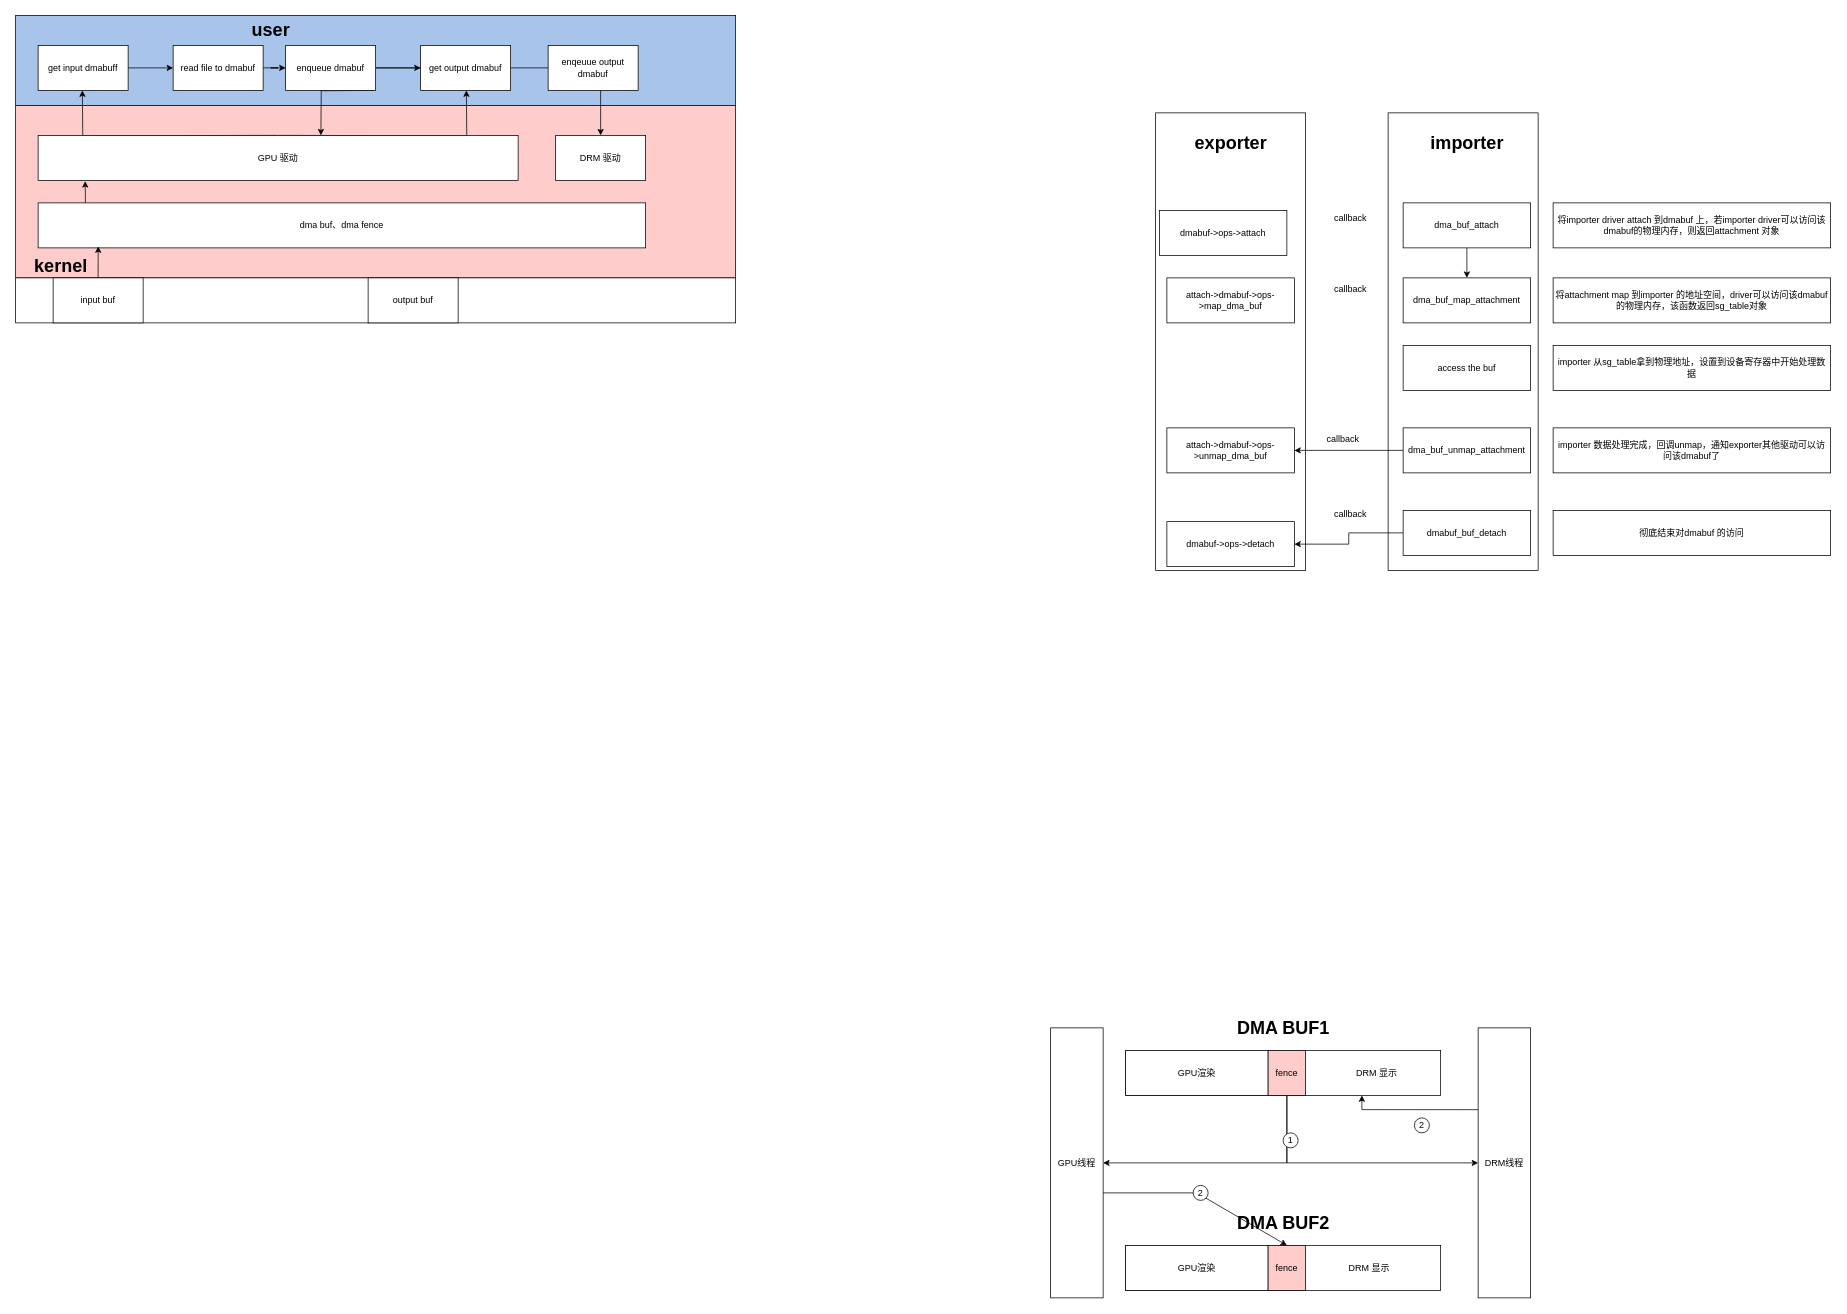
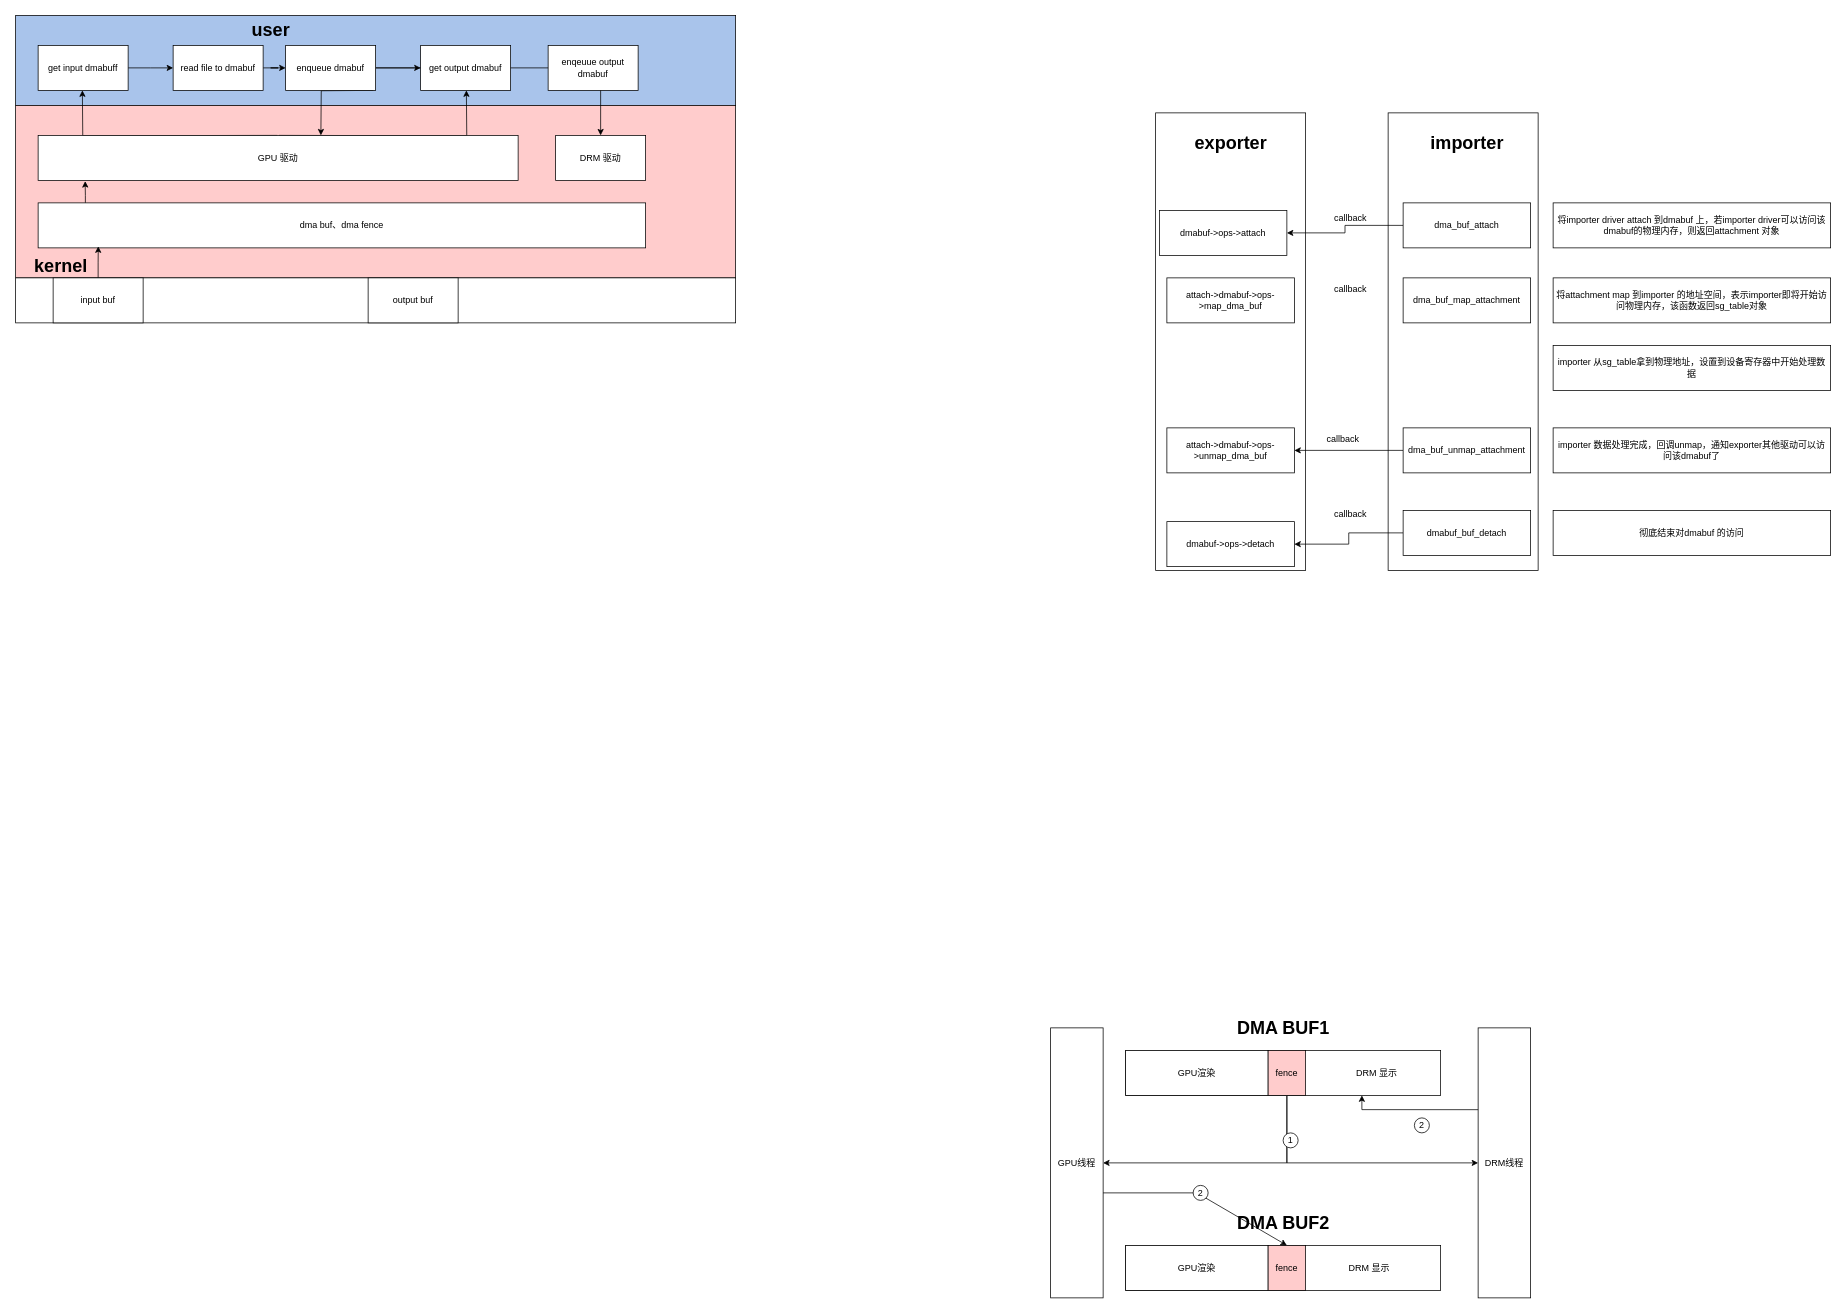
  <mxCell id="0" />
  <mxCell id="1" parent="0" />
  <mxCell id="2" value="" style="rounded=0;whiteSpace=wrap;html=1;" parent="1" vertex="1"><mxGeometry x="1850" y="150" width="200" height="610" as="geometry" /></mxCell>
  <mxCell id="3" value="" style="rounded=0;whiteSpace=wrap;html=1;fillColor=#A9C4EB;" parent="1" vertex="1"><mxGeometry x="20" y="20" width="960" height="120" as="geometry" /></mxCell>
  <mxCell id="4" value="" style="rounded=0;whiteSpace=wrap;html=1;fillColor=#FFCCCC;" parent="1" vertex="1"><mxGeometry x="20" y="140" width="960" height="230" as="geometry" /></mxCell>
  <mxCell id="5" style="edgeStyle=orthogonalEdgeStyle;rounded=0;orthogonalLoop=1;jettySize=auto;html=1;entryX=0.5;entryY=1;entryDx=0;entryDy=0;" edge="1" parent="1"><mxGeometry relative="1" as="geometry"><mxPoint x="369" y="180" as="sourcePoint" /><mxPoint x="109" y="120" as="targetPoint" /></mxGeometry></mxCell>
  <mxCell id="6" style="edgeStyle=orthogonalEdgeStyle;rounded=0;orthogonalLoop=1;jettySize=auto;html=1;" edge="1" parent="1"><mxGeometry relative="1" as="geometry"><mxPoint x="371" y="180" as="sourcePoint" /><mxPoint x="621" y="120" as="targetPoint" /></mxGeometry></mxCell>
  <mxCell id="7" value="GPU 驱动" style="rounded=0;whiteSpace=wrap;html=1;" parent="1" vertex="1"><mxGeometry x="50" y="180" width="640" height="60" as="geometry" /></mxCell>
  <mxCell id="8" style="edgeStyle=orthogonalEdgeStyle;rounded=0;orthogonalLoop=1;jettySize=auto;html=1;" parent="1" source="9" edge="1"><mxGeometry relative="1" as="geometry"><mxPoint x="230" y="90" as="targetPoint" /></mxGeometry></mxCell>
  <mxCell id="9" value="get input dmabuff" style="rounded=0;whiteSpace=wrap;html=1;" parent="1" vertex="1"><mxGeometry x="50" y="60" width="120" height="60" as="geometry" /></mxCell>
  <mxCell id="10" value="" style="rounded=0;whiteSpace=wrap;html=1;" parent="1" vertex="1"><mxGeometry x="1540" y="150" width="200" height="610" as="geometry" /></mxCell>
- <mxCell id="11" style="edgeStyle=orthogonalEdgeStyle;rounded=0;orthogonalLoop=1;jettySize=auto;html=1;" parent="1" source="12" target="13" edge="1"><mxGeometry relative="1" as="geometry" /></mxCell>
+ <mxCell id="11" style="edgeStyle=orthogonalEdgeStyle;rounded=0;orthogonalLoop=1;jettySize=auto;html=1;entryX=1;entryY=0.5;entryDx=0;entryDy=0;" parent="1" source="12" target="19" edge="1"><mxGeometry relative="1" as="geometry" /></mxCell>
  <mxCell id="12" value="dma_buf_attach" style="rounded=0;whiteSpace=wrap;html=1;" parent="1" vertex="1"><mxGeometry x="1870" y="270" width="170" height="60" as="geometry" /></mxCell>
  <mxCell id="13" value="dma_buf_map_attachment" style="rounded=0;whiteSpace=wrap;html=1;" parent="1" vertex="1"><mxGeometry x="1870" y="370" width="170" height="60" as="geometry" /></mxCell>
- <mxCell id="14" value="access the buf" style="rounded=0;whiteSpace=wrap;html=1;" parent="1" vertex="1"><mxGeometry x="1870" y="460" width="170" height="60" as="geometry" /></mxCell>
  <mxCell id="15" style="edgeStyle=orthogonalEdgeStyle;rounded=0;orthogonalLoop=1;jettySize=auto;html=1;entryX=1;entryY=0.5;entryDx=0;entryDy=0;" parent="1" source="16" target="21" edge="1"><mxGeometry relative="1" as="geometry" /></mxCell>
  <mxCell id="16" value="dma_buf_unmap_attachment" style="rounded=0;whiteSpace=wrap;html=1;" parent="1" vertex="1"><mxGeometry x="1870" y="570" width="170" height="60" as="geometry" /></mxCell>
  <mxCell id="17" style="edgeStyle=orthogonalEdgeStyle;rounded=0;orthogonalLoop=1;jettySize=auto;html=1;entryX=1;entryY=0.5;entryDx=0;entryDy=0;" parent="1" source="18" target="22" edge="1"><mxGeometry relative="1" as="geometry" /></mxCell>
  <mxCell id="18" value="dmabuf_buf_detach" style="rounded=0;whiteSpace=wrap;html=1;" parent="1" vertex="1"><mxGeometry x="1870" y="680" width="170" height="60" as="geometry" /></mxCell>
  <mxCell id="19" value="dmabuf-&amp;gt;ops-&amp;gt;attach" style="rounded=0;whiteSpace=wrap;html=1;" parent="1" vertex="1"><mxGeometry x="1545" y="280" width="170" height="60" as="geometry" /></mxCell>
  <mxCell id="20" value="attach-&amp;gt;dmabuf-&amp;gt;ops-&amp;gt;map_dma_buf" style="rounded=0;whiteSpace=wrap;html=1;" parent="1" vertex="1"><mxGeometry x="1555" y="370" width="170" height="60" as="geometry" /></mxCell>
  <mxCell id="21" value="attach-&amp;gt;dmabuf-&amp;gt;ops-&amp;gt;unmap_dma_buf" style="rounded=0;whiteSpace=wrap;html=1;" parent="1" vertex="1"><mxGeometry x="1555" y="570" width="170" height="60" as="geometry" /></mxCell>
  <mxCell id="22" value="dmabuf-&amp;gt;ops-&amp;gt;detach" style="rounded=0;whiteSpace=wrap;html=1;" parent="1" vertex="1"><mxGeometry x="1555" y="695" width="170" height="60" as="geometry" /></mxCell>
  <mxCell id="23" value="exporter" style="text;strokeColor=none;fillColor=none;html=1;fontSize=24;fontStyle=1;verticalAlign=middle;align=center;" parent="1" vertex="1"><mxGeometry x="1590" y="170" width="100" height="40" as="geometry" /></mxCell>
  <mxCell id="24" value="importer" style="text;strokeColor=none;fillColor=none;html=1;fontSize=24;fontStyle=1;verticalAlign=middle;align=center;" parent="1" vertex="1"><mxGeometry x="1905" y="170" width="100" height="40" as="geometry" /></mxCell>
  <mxCell id="25" value="将importer driver attach 到dmabuf 上，若importer driver可以访问该dmabuf的物理内存，则返回attachment 对象" style="rounded=0;whiteSpace=wrap;html=1;" parent="1" vertex="1"><mxGeometry x="2070" y="270" width="370" height="60" as="geometry" /></mxCell>
- <mxCell id="26" value="将attachment map 到importer 的地址空间，driver可以访问该dmabuf的物理内存，该函数返回sg_table对象" style="rounded=0;whiteSpace=wrap;html=1;" parent="1" vertex="1"><mxGeometry x="2070" y="370" width="370" height="60" as="geometry" /></mxCell>
+ <mxCell id="26" value="将attachment map 到importer 的地址空间，表示importer即将开始访问物理内存，该函数返回sg_table对象" style="rounded=0;whiteSpace=wrap;html=1;" parent="1" vertex="1"><mxGeometry x="2070" y="370" width="370" height="60" as="geometry" /></mxCell>
  <mxCell id="27" value="importer 从sg_table拿到物理地址，设置到设备寄存器中开始处理数据" style="rounded=0;whiteSpace=wrap;html=1;" parent="1" vertex="1"><mxGeometry x="2070" y="460" width="370" height="60" as="geometry" /></mxCell>
  <mxCell id="28" value="importer 数据处理完成，回调unmap，通知exporter其他驱动可以访问该dmabuf了" style="rounded=0;whiteSpace=wrap;html=1;" parent="1" vertex="1"><mxGeometry x="2070" y="570" width="370" height="60" as="geometry" /></mxCell>
  <mxCell id="29" value="彻底结束对dmabuf 的访问" style="rounded=0;whiteSpace=wrap;html=1;" parent="1" vertex="1"><mxGeometry x="2070" y="680" width="370" height="60" as="geometry" /></mxCell>
  <mxCell id="30" value="callback" style="text;html=1;strokeColor=none;fillColor=none;align=center;verticalAlign=middle;whiteSpace=wrap;rounded=0;" parent="1" vertex="1"><mxGeometry x="1770" y="275" width="60" height="30" as="geometry" /></mxCell>
  <mxCell id="31" value="callback" style="text;html=1;strokeColor=none;fillColor=none;align=center;verticalAlign=middle;whiteSpace=wrap;rounded=0;" parent="1" vertex="1"><mxGeometry x="1770" y="370" width="60" height="30" as="geometry" /></mxCell>
  <mxCell id="32" value="callback" style="text;html=1;strokeColor=none;fillColor=none;align=center;verticalAlign=middle;whiteSpace=wrap;rounded=0;" parent="1" vertex="1"><mxGeometry x="1760" y="570" width="60" height="30" as="geometry" /></mxCell>
  <mxCell id="33" value="callback" style="text;html=1;strokeColor=none;fillColor=none;align=center;verticalAlign=middle;whiteSpace=wrap;rounded=0;" parent="1" vertex="1"><mxGeometry x="1770" y="670" width="60" height="30" as="geometry" /></mxCell>
  <mxCell id="34" value="" style="rounded=0;whiteSpace=wrap;html=1;" parent="1" vertex="1"><mxGeometry x="1500" y="1400" width="420" height="60" as="geometry" /></mxCell>
  <mxCell id="35" value="" style="rounded=0;whiteSpace=wrap;html=1;" parent="1" vertex="1"><mxGeometry x="1500" y="1400" width="190" height="60" as="geometry" /></mxCell>
  <mxCell id="36" style="edgeStyle=orthogonalEdgeStyle;rounded=0;orthogonalLoop=1;jettySize=auto;html=1;entryX=1;entryY=0.5;entryDx=0;entryDy=0;" parent="1" source="38" target="48" edge="1"><mxGeometry relative="1" as="geometry"><Array as="points"><mxPoint x="1715" y="1550" /></Array></mxGeometry></mxCell>
  <mxCell id="37" style="edgeStyle=orthogonalEdgeStyle;rounded=0;orthogonalLoop=1;jettySize=auto;html=1;entryX=0;entryY=0.5;entryDx=0;entryDy=0;" parent="1" source="38" target="49" edge="1"><mxGeometry relative="1" as="geometry"><Array as="points"><mxPoint x="1715" y="1550" /></Array></mxGeometry></mxCell>
  <mxCell id="38" value="fence" style="rounded=0;whiteSpace=wrap;html=1;fillColor=#FFCCCC;" parent="1" vertex="1"><mxGeometry x="1690" y="1400" width="50" height="60" as="geometry" /></mxCell>
  <mxCell id="39" value="GPU渲染" style="text;html=1;strokeColor=none;fillColor=none;align=center;verticalAlign=middle;whiteSpace=wrap;rounded=0;" parent="1" vertex="1"><mxGeometry x="1565" y="1415" width="60" height="30" as="geometry" /></mxCell>
  <mxCell id="40" value="DRM 显示" style="text;html=1;strokeColor=none;fillColor=none;align=center;verticalAlign=middle;whiteSpace=wrap;rounded=0;" parent="1" vertex="1"><mxGeometry x="1800" y="1415" width="70" height="30" as="geometry" /></mxCell>
  <mxCell id="41" value="DMA BUF1" style="text;strokeColor=none;fillColor=none;html=1;fontSize=24;fontStyle=1;verticalAlign=middle;align=center;" parent="1" vertex="1"><mxGeometry x="1640" y="1350" width="140" height="40" as="geometry" /></mxCell>
  <mxCell id="42" value="DMA BUF2" style="text;strokeColor=none;fillColor=none;html=1;fontSize=24;fontStyle=1;verticalAlign=middle;align=center;" parent="1" vertex="1"><mxGeometry x="1640" y="1610" width="140" height="40" as="geometry" /></mxCell>
  <mxCell id="43" value="" style="rounded=0;whiteSpace=wrap;html=1;" parent="1" vertex="1"><mxGeometry x="1500" y="1660" width="420" height="60" as="geometry" /></mxCell>
  <mxCell id="44" value="" style="rounded=0;whiteSpace=wrap;html=1;" parent="1" vertex="1"><mxGeometry x="1500" y="1660" width="190" height="60" as="geometry" /></mxCell>
  <mxCell id="45" value="fence" style="rounded=0;whiteSpace=wrap;html=1;fillColor=#FFCCCC;" parent="1" vertex="1"><mxGeometry x="1690" y="1660" width="50" height="60" as="geometry" /></mxCell>
  <mxCell id="46" value="GPU渲染" style="text;html=1;strokeColor=none;fillColor=none;align=center;verticalAlign=middle;whiteSpace=wrap;rounded=0;" parent="1" vertex="1"><mxGeometry x="1565" y="1675" width="60" height="30" as="geometry" /></mxCell>
  <mxCell id="47" value="DRM 显示" style="text;html=1;strokeColor=none;fillColor=none;align=center;verticalAlign=middle;whiteSpace=wrap;rounded=0;" parent="1" vertex="1"><mxGeometry x="1790" y="1675" width="70" height="30" as="geometry" /></mxCell>
  <mxCell id="48" value="GPU线程" style="rounded=0;whiteSpace=wrap;html=1;" parent="1" vertex="1"><mxGeometry x="1400" y="1370" width="70" height="360" as="geometry" /></mxCell>
  <mxCell id="49" value="DRM线程" style="rounded=0;whiteSpace=wrap;html=1;" parent="1" vertex="1"><mxGeometry x="1970" y="1370" width="70" height="360" as="geometry" /></mxCell>
  <mxCell id="50" value="" style="endArrow=classic;html=1;rounded=0;entryX=0.5;entryY=0;entryDx=0;entryDy=0;" parent="1" target="45" edge="1"><mxGeometry width="50" height="50" relative="1" as="geometry"><mxPoint x="1470" y="1590" as="sourcePoint" /><mxPoint x="1580" y="1630" as="targetPoint" /><Array as="points"><mxPoint x="1595" y="1590" /></Array></mxGeometry></mxCell>
  <mxCell id="51" value="" style="endArrow=classic;html=1;rounded=0;exitX=0;exitY=0.303;exitDx=0;exitDy=0;exitPerimeter=0;entryX=0.75;entryY=1;entryDx=0;entryDy=0;" parent="1" source="49" target="34" edge="1"><mxGeometry width="50" height="50" relative="1" as="geometry"><mxPoint x="1890" y="1520" as="sourcePoint" /><mxPoint x="1940" y="1470" as="targetPoint" /><Array as="points"><mxPoint x="1815" y="1479" /></Array></mxGeometry></mxCell>
  <mxCell id="52" value="2" style="ellipse;whiteSpace=wrap;html=1;aspect=fixed;" parent="1" vertex="1"><mxGeometry x="1590" y="1580" width="20" height="20" as="geometry" /></mxCell>
  <mxCell id="53" value="1" style="ellipse;whiteSpace=wrap;html=1;aspect=fixed;" parent="1" vertex="1"><mxGeometry x="1710" y="1510" width="20" height="20" as="geometry" /></mxCell>
  <mxCell id="54" value="2" style="ellipse;whiteSpace=wrap;html=1;aspect=fixed;" parent="1" vertex="1"><mxGeometry x="1885" y="1490" width="20" height="20" as="geometry" /></mxCell>
  <mxCell id="55" value="user" style="text;strokeColor=none;fillColor=none;html=1;fontSize=24;fontStyle=1;verticalAlign=middle;align=center;" parent="1" vertex="1"><mxGeometry x="310" y="20" width="100" height="40" as="geometry" /></mxCell>
  <mxCell id="56" value="kernel" style="text;strokeColor=none;fillColor=none;html=1;fontSize=24;fontStyle=1;verticalAlign=middle;align=center;" parent="1" vertex="1"><mxGeometry x="30" y="335" width="100" height="40" as="geometry" /></mxCell>
  <mxCell id="57" style="edgeStyle=orthogonalEdgeStyle;rounded=0;orthogonalLoop=1;jettySize=auto;html=1;entryX=0;entryY=0.5;entryDx=0;entryDy=0;" edge="1" parent="1" source="58" target="62"><mxGeometry relative="1" as="geometry" /></mxCell>
  <mxCell id="58" value="read file to dmabuf" style="rounded=0;whiteSpace=wrap;html=1;" vertex="1" parent="1"><mxGeometry x="230" y="60" width="120" height="60" as="geometry" /></mxCell>
  <mxCell id="59" style="edgeStyle=orthogonalEdgeStyle;rounded=0;orthogonalLoop=1;jettySize=auto;html=1;entryX=0.5;entryY=0;entryDx=0;entryDy=0;" edge="1" parent="1" source="62" target="63"><mxGeometry relative="1" as="geometry" /></mxCell>
  <mxCell id="60" style="edgeStyle=orthogonalEdgeStyle;rounded=0;orthogonalLoop=1;jettySize=auto;html=1;entryX=0;entryY=0.5;entryDx=0;entryDy=0;" edge="1" parent="1" source="62" target="64"><mxGeometry relative="1" as="geometry" /></mxCell>
  <mxCell id="61" style="edgeStyle=orthogonalEdgeStyle;rounded=0;orthogonalLoop=1;jettySize=auto;html=1;entryX=0.5;entryY=0;entryDx=0;entryDy=0;" edge="1" parent="1"><mxGeometry relative="1" as="geometry"><mxPoint x="497" y="120" as="sourcePoint" /><mxPoint x="427" y="180" as="targetPoint" /></mxGeometry></mxCell>
  <mxCell id="62" value="enqueue dmabuf" style="rounded=0;whiteSpace=wrap;html=1;" vertex="1" parent="1"><mxGeometry x="380" y="60" width="120" height="60" as="geometry" /></mxCell>
  <mxCell id="63" value="DRM 驱动" style="rounded=0;whiteSpace=wrap;html=1;" vertex="1" parent="1"><mxGeometry x="740" y="180" width="120" height="60" as="geometry" /></mxCell>
  <mxCell id="64" value="get output dmabuf" style="rounded=0;whiteSpace=wrap;html=1;" vertex="1" parent="1"><mxGeometry x="560" y="60" width="120" height="60" as="geometry" /></mxCell>
  <mxCell id="65" value="enqeuue output dmabuf" style="rounded=0;whiteSpace=wrap;html=1;" vertex="1" parent="1"><mxGeometry x="730" y="60" width="120" height="60" as="geometry" /></mxCell>
  <mxCell id="66" style="edgeStyle=orthogonalEdgeStyle;rounded=0;orthogonalLoop=1;jettySize=auto;html=1;entryX=0.098;entryY=1.017;entryDx=0;entryDy=0;entryPerimeter=0;" edge="1" parent="1" source="67" target="7"><mxGeometry relative="1" as="geometry"><Array as="points"><mxPoint x="113" y="260" /><mxPoint x="113" y="260" /></Array></mxGeometry></mxCell>
  <mxCell id="67" value="dma buf、dma fence" style="rounded=0;whiteSpace=wrap;html=1;" vertex="1" parent="1"><mxGeometry x="50" y="270" width="810" height="60" as="geometry" /></mxCell>
  <mxCell id="68" value="" style="rounded=0;whiteSpace=wrap;html=1;" vertex="1" parent="1"><mxGeometry x="20" y="370" width="960" height="60" as="geometry" /></mxCell>
  <mxCell id="69" value="output buf" style="rounded=0;whiteSpace=wrap;html=1;" vertex="1" parent="1"><mxGeometry x="490" y="370" width="120" height="60" as="geometry" /></mxCell>
  <mxCell id="70" style="edgeStyle=orthogonalEdgeStyle;rounded=0;orthogonalLoop=1;jettySize=auto;html=1;entryX=0.099;entryY=0.967;entryDx=0;entryDy=0;entryPerimeter=0;" edge="1" parent="1" source="71" target="67"><mxGeometry relative="1" as="geometry" /></mxCell>
  <mxCell id="71" value="input buf" style="rounded=0;whiteSpace=wrap;html=1;" vertex="1" parent="1"><mxGeometry x="70" y="370" width="120" height="60" as="geometry" /></mxCell>
